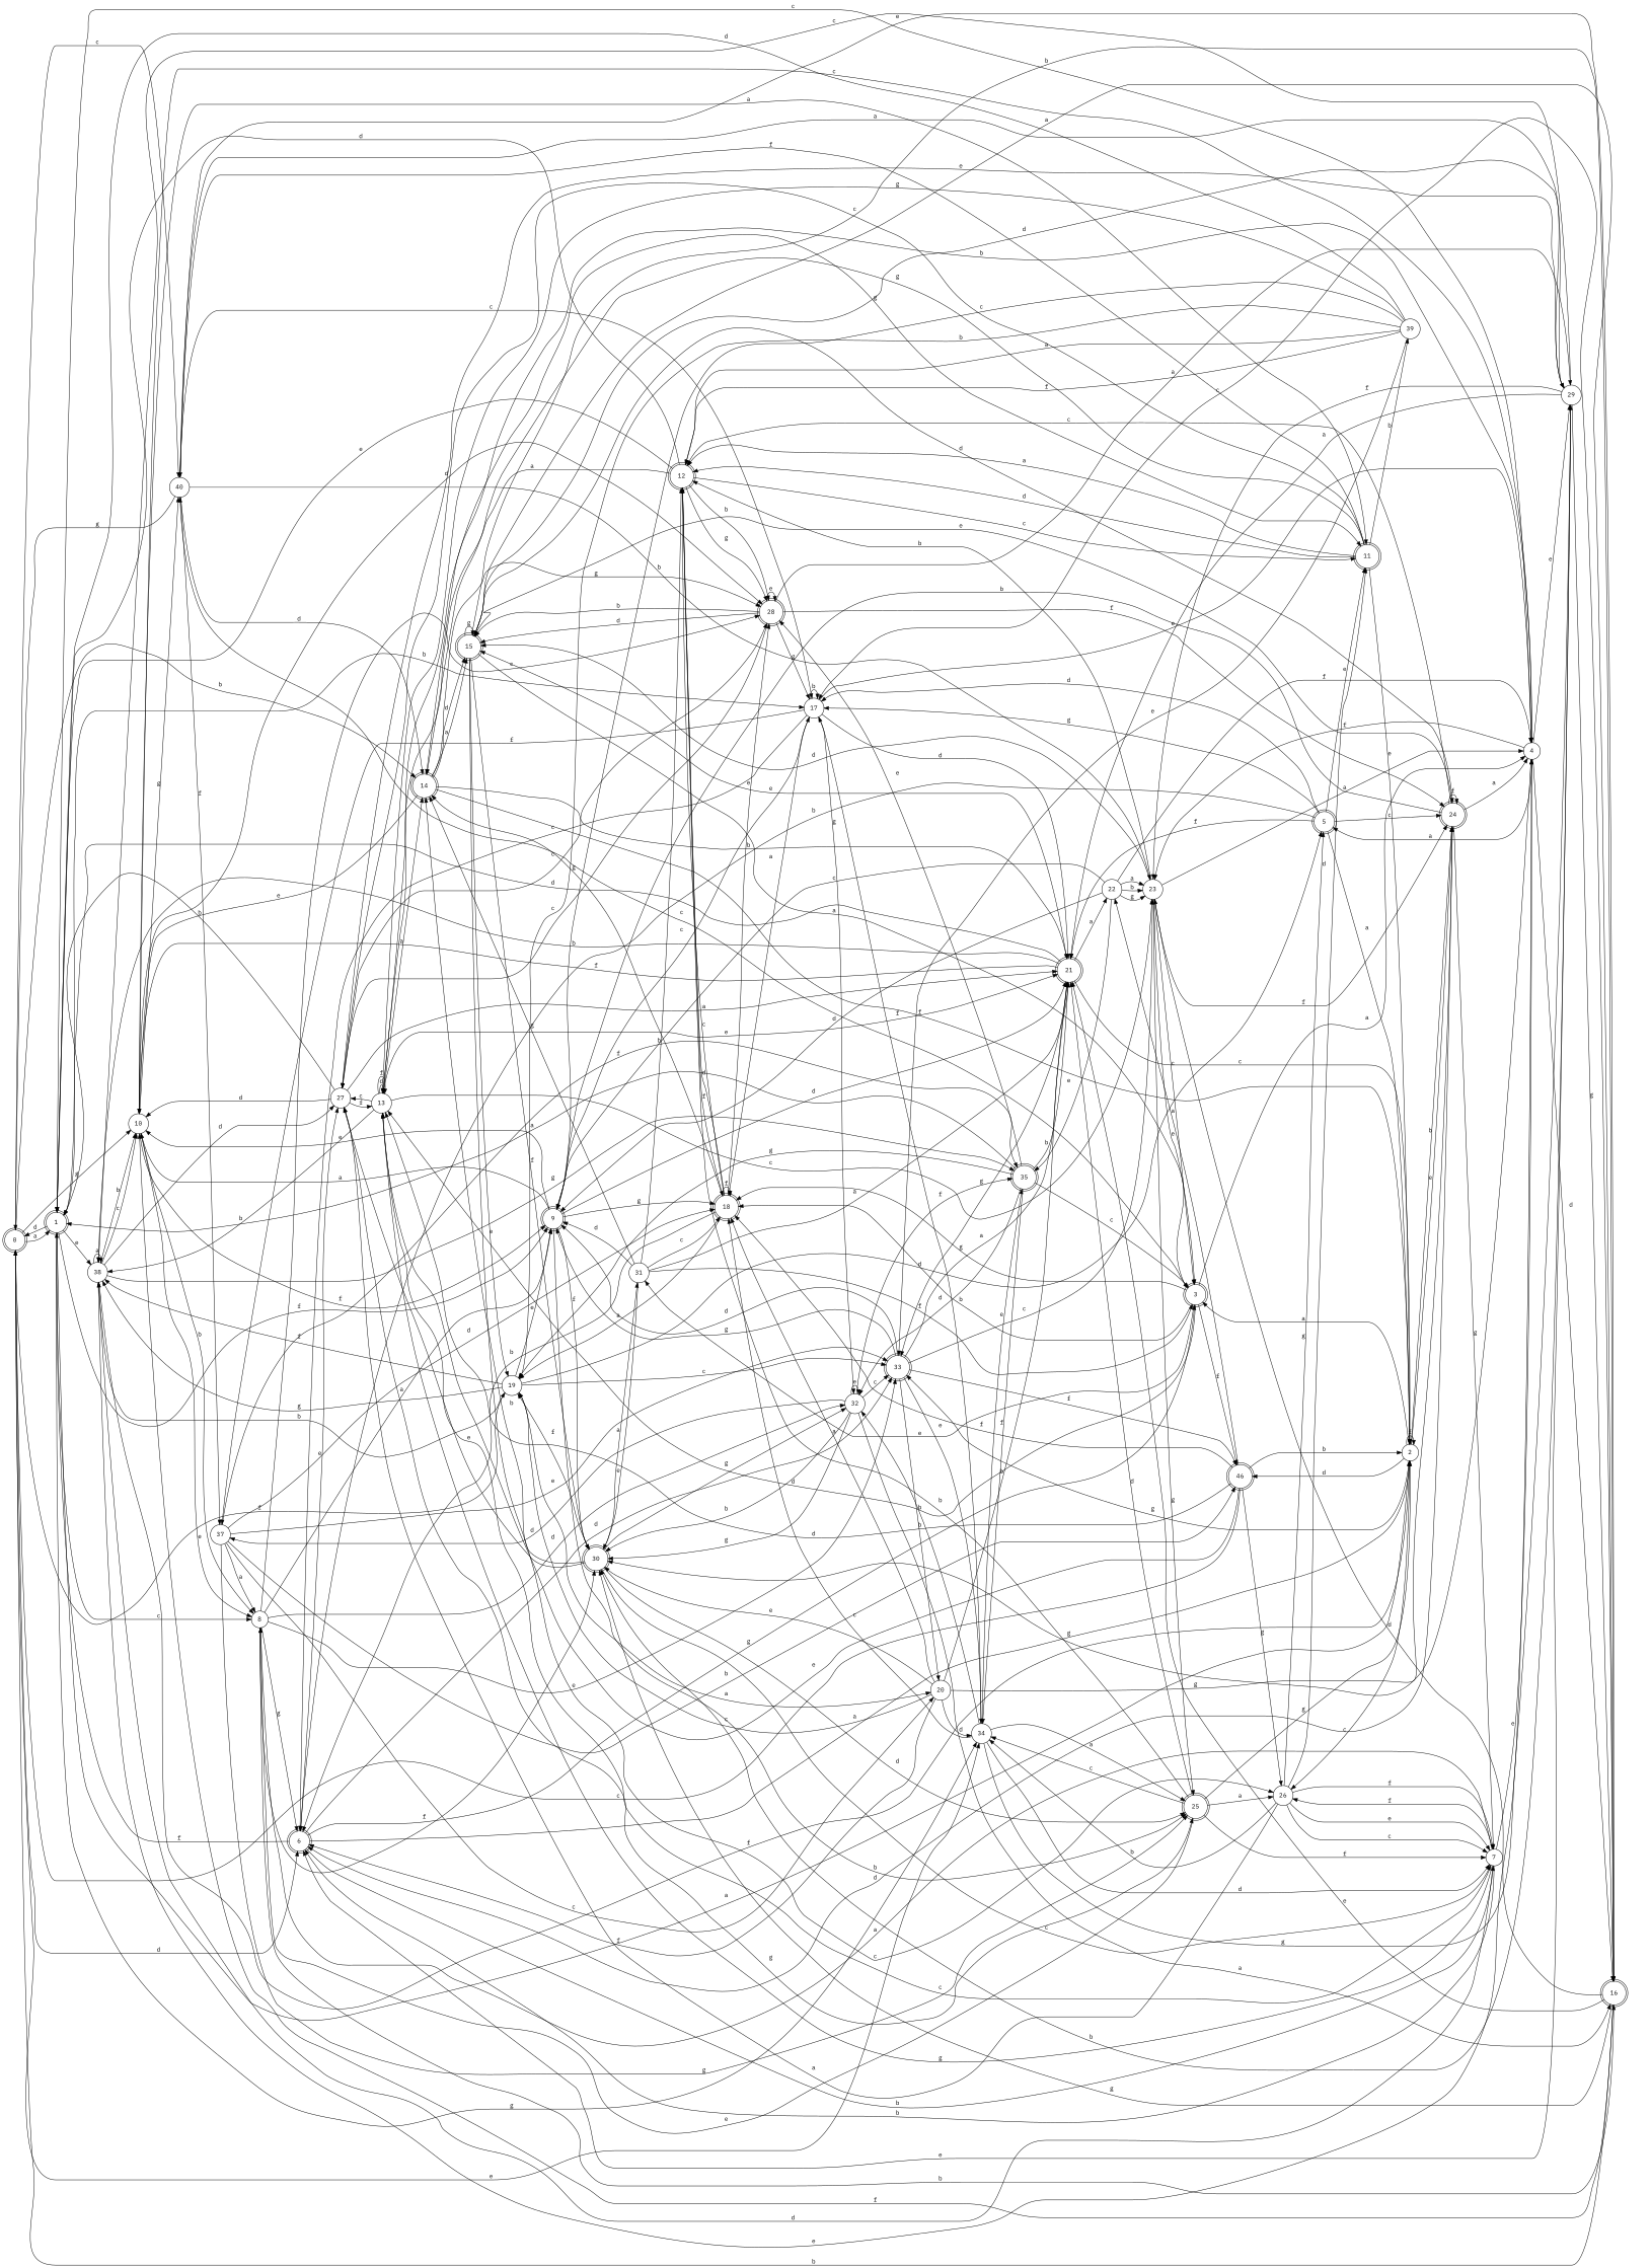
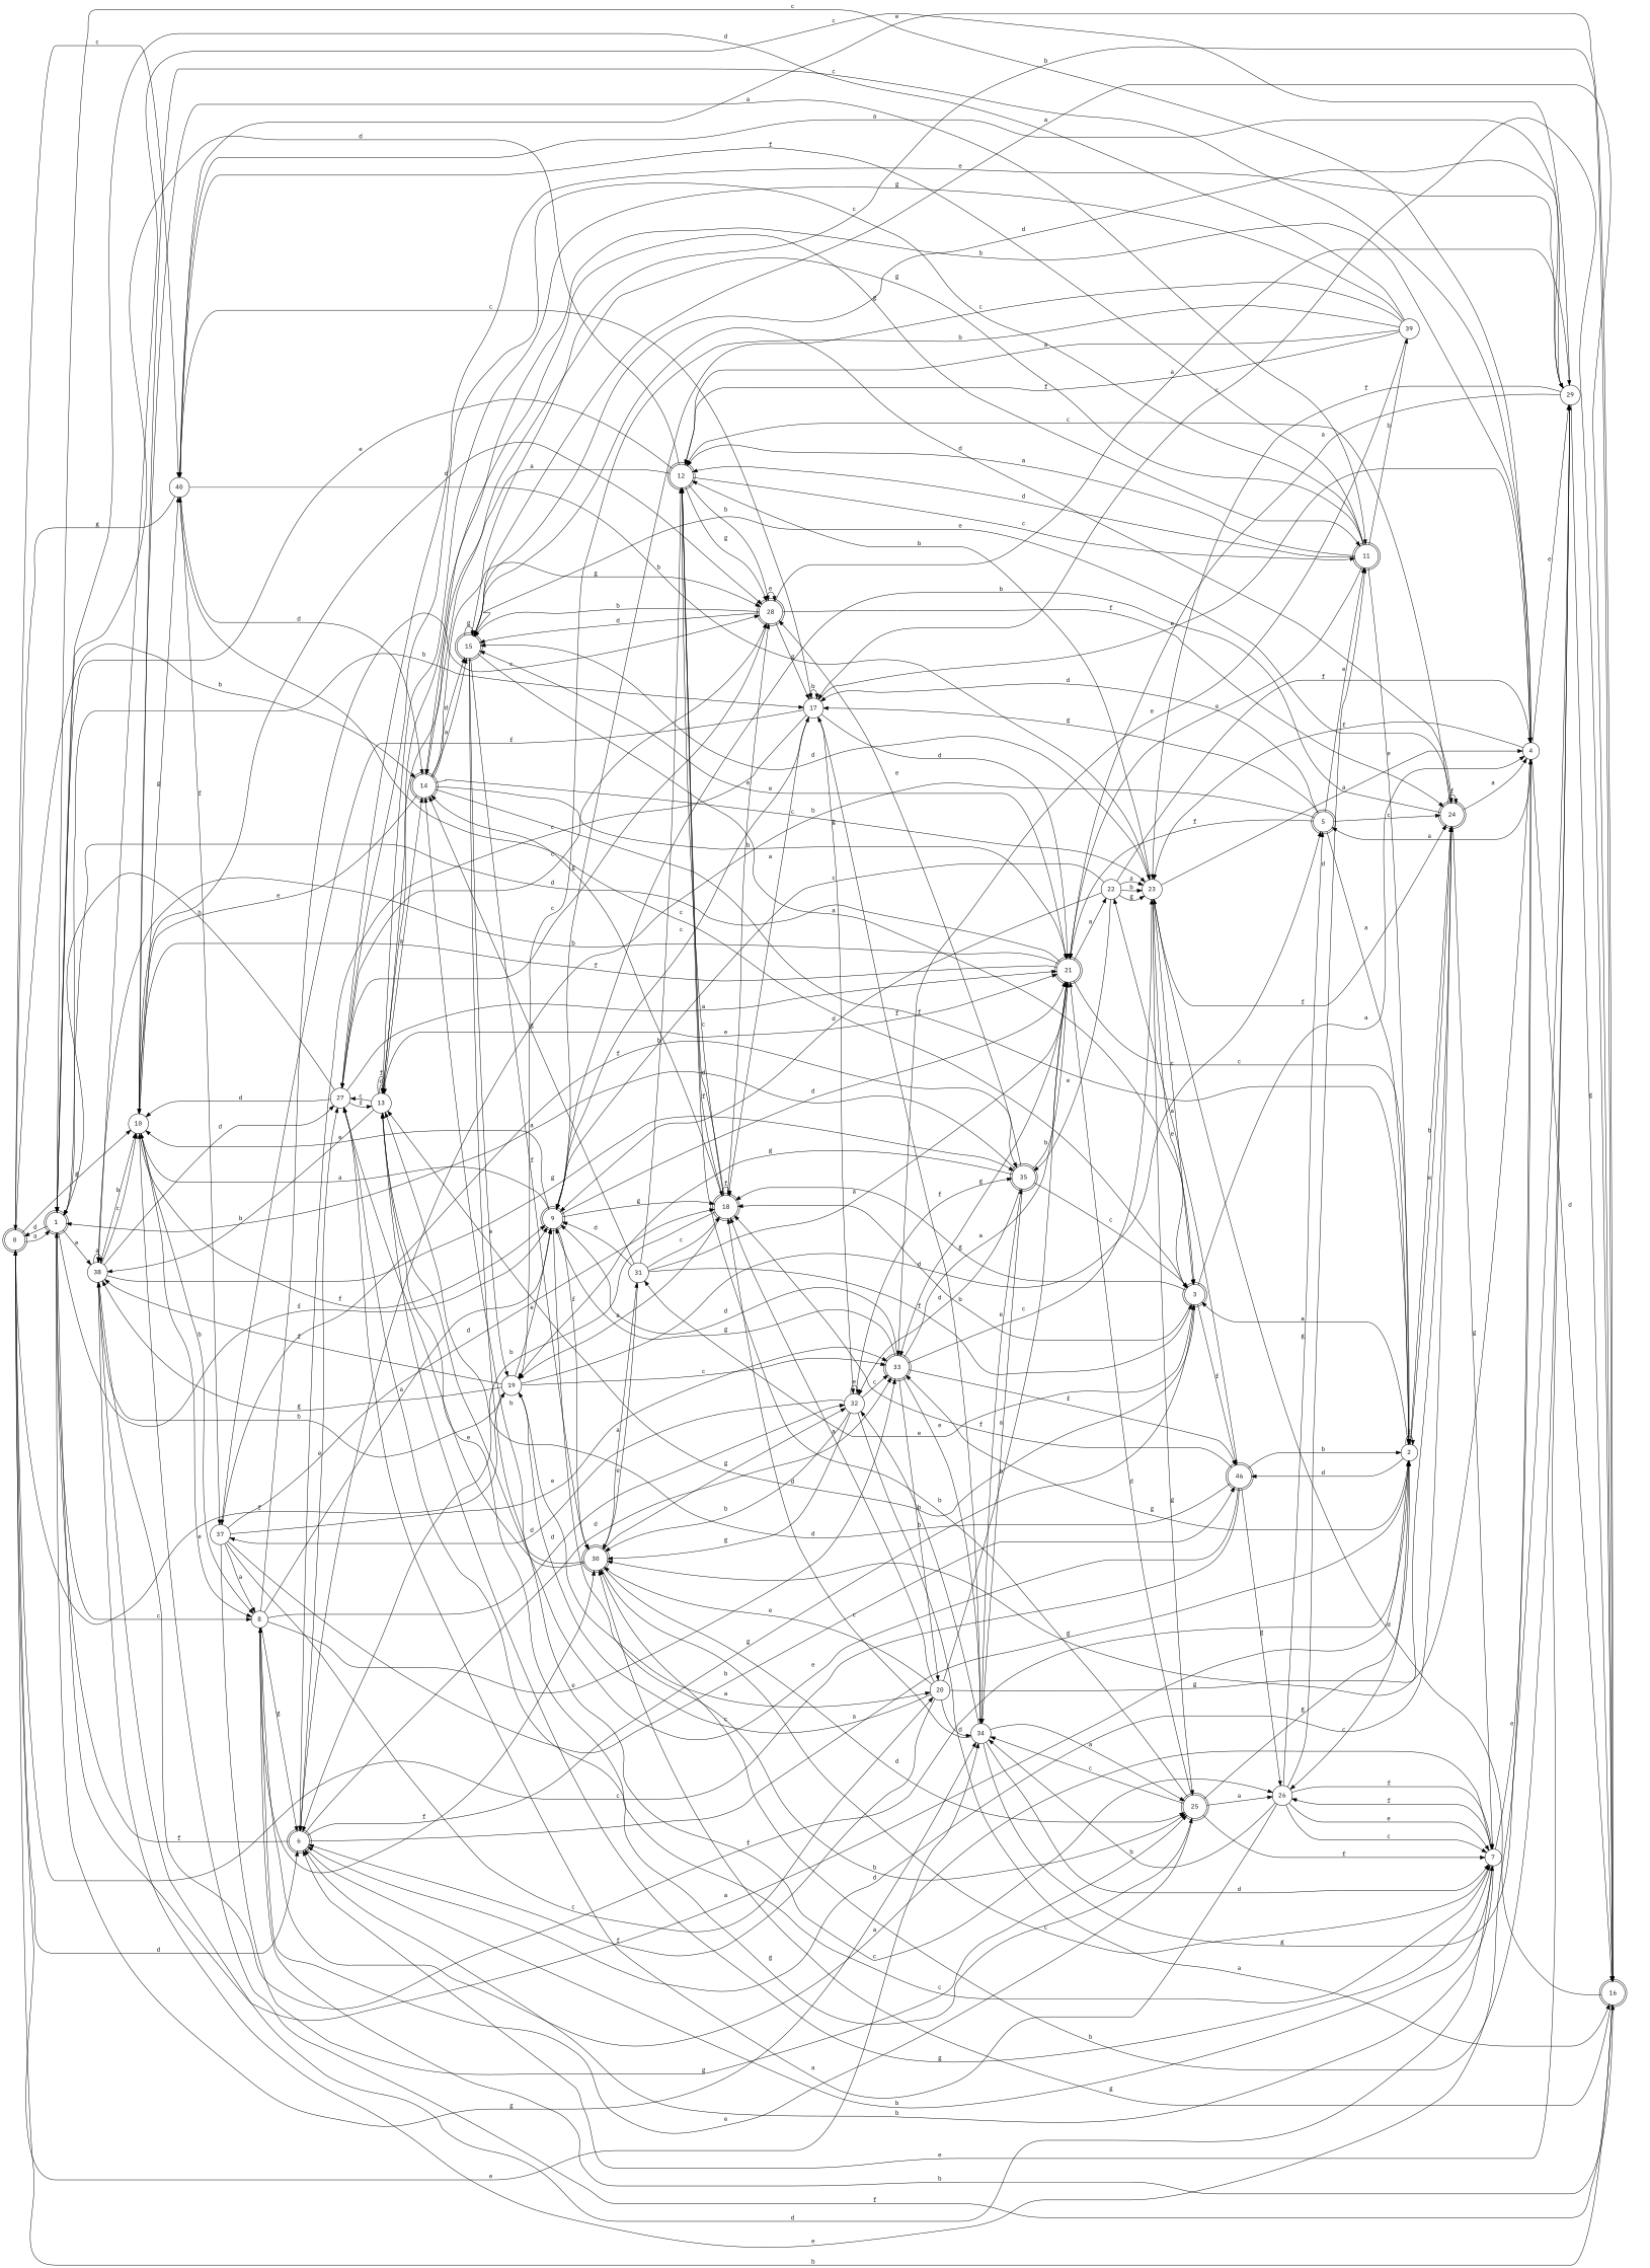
  digraph {
    fontname="IBM Plex Mono"
    rankdir=LR
    node [color=black fillcolor=white fontname="IBM Plex Mono" shape=circle style=filled]
    edge [fontname="IBM Plex Mono"]
    n1 [label=0 shape=doublecircle style="rounded,filled"]
    n2 [label=1 shape=doublecircle style="rounded,filled"]
    n3 [label=6 shape=doublecircle style="rounded,filled"]
    n4 [label=10]
    n5 [label=14 shape=doublecircle style="rounded,filled"]
    n6 [label=19]
    n7 [label=34]
    n8 [label=40]
    n9 [label=2]
    n10 [label=8]
    n11 [label=9 shape=doublecircle style="rounded,filled"]
    n12 [label=17]
    n13 [label=38]
    n14 [label=3 shape=doublecircle style="rounded,filled"]
    n15 [label=33 shape=doublecircle style="rounded,filled"]
    n16 [label=7]
    n17 [label=27]
    n18 [label=4]
    n19 [label=11 shape=doublecircle style="rounded,filled"]
    n20 [label=28 shape=doublecircle style="rounded,filled"]
    n21 [label=23]
    n22 [label=21 shape=doublecircle style="rounded,filled"]
    n23 [label=15 shape=doublecircle style="rounded,filled"]
    n24 [label=5 shape=doublecircle style="rounded,filled"]
    n25 [label=20]
    n26 [label=18 shape=doublecircle style="rounded,filled"]
    n27 [label=29]
    n28 [label=25 shape=doublecircle style="rounded,filled"]
    n29 [label=32]
    n30 [label=35 shape=doublecircle style="rounded,filled"]
    n31 [label=16 shape=doublecircle style="rounded,filled"]
    n32 [label=37]
    n33 [label=24 shape=doublecircle style="rounded,filled"]
    n34 [label=26]
    n35 [label=46 shape=doublecircle style="rounded,filled"]
    n36 [label=30 shape=doublecircle style="rounded,filled"]
    n37 [label=13]
    n38 [label=31]
    n39 [label=12 shape=doublecircle style="rounded,filled"]
    n40 [label=22]
    n41 [label=39]
    n1 -> n2 [label=a]
    n1 -> n3 [label=d]
    n1 -> n4 [label=g]
    n1 -> n5 [label=b]
    n1 -> n6 [label=f]
    n1 -> n7 [label=e]
    n1 -> n8 [label=c]
    n2 -> n1 [label=d]
    n2 -> n7 [label=g]
    n2 -> n9 [label=a]
    n2 -> n10 [label=c]
    n2 -> n11 [label=f]
    n2 -> n12 [label=b]
    n2 -> n13 [label=e]
    n3 -> n2 [label=f]
    n3 -> n9 [label=a]
    n3 -> n14 [label=g]
    n3 -> n15 [label=d]
    n3 -> n16 [label=b]
    n3 -> n17 [label=e]
    n4 -> n8 [label=g]
    n4 -> n10 [label=b]
    n4 -> n10 [label=e]
    n4 -> n11 [label=f]
    n4 -> n18 [label=c]
    n4 -> n19 [label=a]
    n4 -> n20 [label=d]
    n5 -> n4 [label=e]
    n5 -> n9 [label=f]
    n5 -> n20 [label=g]
-   n37 -> n21 [label=c]
+   n5 -> n21 [label=c]
    n5 -> n22 [label=b]
    n5 -> n23 [label=a]
    n5 -> n23 [label=d]
    n6 -> n11 [label=e]
    n6 -> n13 [label=b]
    n6 -> n13 [label=f]
    n6 -> n13 [label=g]
    n6 -> n15 [label=c]
    n6 -> n24 [label=d]
    n6 -> n25 [label=a]
    n7 -> n12 [label=f]
    n7 -> n16 [label=d]
    n7 -> n26 [label=c]
    n7 -> n27 [label=g]
    n7 -> n28 [label=a]
    n7 -> n29 [label=b]
    n7 -> n30 [label=e]
    n8 -> n1 [label=g]
    n8 -> n5 [label=d]
    n8 -> n12 [label=c]
    n8 -> n21 [label=b]
    n8 -> n27 [label=a]
    n8 -> n31 [label=e]
    n8 -> n32 [label=f]
    n9 -> n9 [label=f]
    n9 -> n14 [label=a]
    n9 -> n15 [label=g]
    n9 -> n33 [label=b]
    n9 -> n33 [label=e]
    n9 -> n34 [label=c]
    n9 -> n35 [label=d]
    n10 -> n3 [label=g]
    n10 -> n11 [label=a]
    n10 -> n15 [label=e]
    n10 -> n20 [label=c]
    n10 -> n29 [label=d]
    n10 -> n31 [label=b]
    n10 -> n36 [label=f]
    n11 -> n4 [label=a]
    n11 -> n4 [label=e]
    n11 -> n12 [label=c]
    n11 -> n22 [label=d]
    n11 -> n26 [label=g]
    n11 -> n28 [label=b]
    n11 -> n36 [label=f]
    n12 -> n3 [label=c]
    n12 -> n12 [label=b]
    n12 -> n18 [label=e]
    n12 -> n22 [label=d]
    n12 -> n26 [label=a]
    n12 -> n29 [label=g]
    n12 -> n32 [label=f]
    n13 -> n4 [label=b]
    n13 -> n4 [label=c]
    n13 -> n9 [label=f]
    n13 -> n13 [label=a]
    n13 -> n17 [label=d]
    n13 -> n18 [label=e]
    n13 -> n30 [label=g]
    n14 -> n8 [label=c]
    n14 -> n18 [label=a]
    n14 -> n26 [label=b]
    n14 -> n26 [label=g]
    n14 -> n35 [label=f]
    n14 -> n37 [label=d]
    n14 -> n38 [label=e]
    n15 -> n7 [label=e]
    n15 -> n11 [label=d]
    n15 -> n11 [label=g]
    n15 -> n21 [label=c]
    n15 -> n22 [label=a]
    n15 -> n25 [label=b]
    n15 -> n35 [label=f]
    n16 -> n3 [label=b]
    n16 -> n10 [label=a]
    n16 -> n13 [label=d]
    n16 -> n18 [label=e]
    n16 -> n34 [label=f]
    n16 -> n37 [label=c]
    n16 -> n37 [label=g]
    n17 -> n2 [label=b]
    n17 -> n4 [label=d]
    n17 -> n20 [label=c]
    n17 -> n22 [label=a]
    n17 -> n27 [label=e]
    n17 -> n28 [label=g]
    n17 -> n37 [label=f]
    n18 -> n2 [label=c]
    n18 -> n5 [label=b]
    n18 -> n21 [label=f]
    n18 -> n24 [label=a]
    n18 -> n27 [label=e]
    n18 -> n31 [label=d]
    n18 -> n36 [label=g]
    n19 -> n5 [label=g]
    n19 -> n8 [label=f]
    n19 -> n9 [label=e]
    n19 -> n17 [label=c]
    n19 -> n39 [label=a]
    n19 -> n39 [label=d]
    n19 -> n41 [label=b]
    n20 -> n12 [label=g]
    n20 -> n17 [label=c]
    n20 -> n20 [label=e]
    n20 -> n23 [label=b]
    n20 -> n23 [label=d]
    n20 -> n27 [label=a]
    n20 -> n33 [label=f]
    n21 -> n14 [label=c]
    n21 -> n14 [label=e]
    n21 -> n18 [label=a]
    n21 -> n23 [label=d]
    n21 -> n28 [label=g]
    n21 -> n33 [label=f]
    n21 -> n39 [label=b]
    n22 -> n2 [label=d]
    n22 -> n4 [label=f]
    n22 -> n9 [label=c]
    n22 -> n13 [label=b]
    n22 -> n15 [label=g]
    n22 -> n23 [label=e]
    n22 -> n40 [label=a]
    n23 -> n6 [label=e]
    n23 -> n14 [label=a]
    n23 -> n23 [label=g]
    n23 -> n31 [label=b]
    n23 -> n33 [label=d]
    n23 -> n34 [label=c]
    n23 -> n36 [label=f]
    n24 -> n3 [label=b]
    n24 -> n9 [label=a]
    n24 -> n12 [label=d]
    n24 -> n12 [label=g]
    n24 -> n19 [label=e]
    n24 -> n22 [label=f]
    n24 -> n33 [label=c]
    n25 -> n3 [label=f]
    n25 -> n6 [label=c]
    n25 -> n7 [label=d]
    n25 -> n22 [label=b]
    n25 -> n26 [label=a]
    n25 -> n33 [label=g]
    n25 -> n36 [label=e]
    n26 -> n3 [label=b]
    n26 -> n5 [label=g]
    n26 -> n6 [label=a]
    n26 -> n20 [label=e]
    n26 -> n26 [label=f]
    n26 -> n39 [label=c]
    n26 -> n39 [label=d]
    n27 -> n3 [label=e]
    n27 -> n13 [label=c]
    n27 -> n21 [label=f]
    n27 -> n22 [label=a]
    n27 -> n23 [label=d]
    n27 -> n31 [label=g]
    n27 -> n36 [label=b]
    n28 -> n7 [label=c]
    n28 -> n9 [label=g]
    n28 -> n10 [label=e]
    n28 -> n16 [label=f]
    n28 -> n22 [label=d]
    n28 -> n34 [label=a]
    n28 -> n39 [label=b]
    n29 -> n15 [label=c]
    n29 -> n29 [label=e]
    n29 -> n30 [label=f]
    n29 -> n31 [label=a]
    n29 -> n32 [label=d]
    n29 -> n36 [label=b]
    n29 -> n36 [label=g]
    n30 -> n2 [label=a]
    n30 -> n6 [label=g]
-   n30 -> n7 [label=f]
+   n30 -> n7 [label=a]
    n30 -> n14 [label=c]
    n30 -> n20 [label=e]
    n30 -> n22 [label=b]
    n30 -> n29 [label=d]
    n31 -> n1 [label=b]
    n31 -> n4 [label=f]
    n31 -> n12 [label=c]
    n31 -> n21 [label=d]
-   n31 -> n22 [label=e]
+   n19 -> n22 [label=e]
    n31 -> n23 [label=a]
    n31 -> n36 [label=g]
    n32 -> n10 [label=a]
    n32 -> n15 [label=e]
    n32 -> n25 [label=c]
    n32 -> n26 [label=d]
    n32 -> n28 [label=g]
    n32 -> n30 [label=f]
    n32 -> n35 [label=b]
    n33 -> n3 [label=d]
    n33 -> n11 [label=b]
    n33 -> n16 [label=g]
    n33 -> n18 [label=a]
    n33 -> n23 [label=e]
    n33 -> n33 [label=f]
    n33 -> n39 [label=c]
    n34 -> n7 [label=b]
    n34 -> n16 [label=c]
    n34 -> n16 [label=e]
    n34 -> n16 [label=f]
    n34 -> n17 [label=a]
    n34 -> n19 [label=d]
    n34 -> n24 [label=g]
    n35 -> n1 [label=c]
    n35 -> n9 [label=b]
    n35 -> n26 [label=f]
    n35 -> n34 [label=g]
    n35 -> n37 [label=d]
    n35 -> n37 [label=e]
    n35 -> n40 [label=a]
    n36 -> n5 [label=b]
-   n36 -> n6 [label=f]
    n36 -> n16 [label=c]
    n36 -> n17 [label=e]
    n36 -> n28 [label=d]
    n36 -> n29 [label=g]
    n36 -> n38 [label=a]
    n37 -> n5 [label=a]
    n37 -> n13 [label=b]
    n37 -> n17 [label=c]
    n37 -> n19 [label=g]
    n37 -> n22 [label=e]
    n37 -> n37 [label=d]
    n37 -> n37 [label=f]
    n38 -> n5 [label=g]
    n38 -> n11 [label=d]
    n38 -> n14 [label=f]
    n38 -> n22 [label=a]
    n38 -> n26 [label=c]
    n38 -> n36 [label=e]
    n38 -> n39 [label=b]
    n39 -> n2 [label=d]
    n39 -> n2 [label=e]
    n39 -> n19 [label=c]
    n39 -> n20 [label=b]
    n39 -> n20 [label=g]
    n39 -> n26 [label=f]
    n39 -> n37 [label=a]
    n40 -> n11 [label=c]
    n40 -> n11 [label=d]
    n40 -> n18 [label=f]
    n40 -> n21 [label=a]
    n40 -> n21 [label=b]
    n40 -> n21 [label=g]
    n40 -> n30 [label=e]
    n41 -> n2 [label=d]
    n41 -> n6 [label=b]
    n41 -> n11 [label=c]
    n41 -> n15 [label=e]
    n41 -> n37 [label=g]
    n41 -> n39 [label=a]
    n41 -> n39 [label=f]
  }
